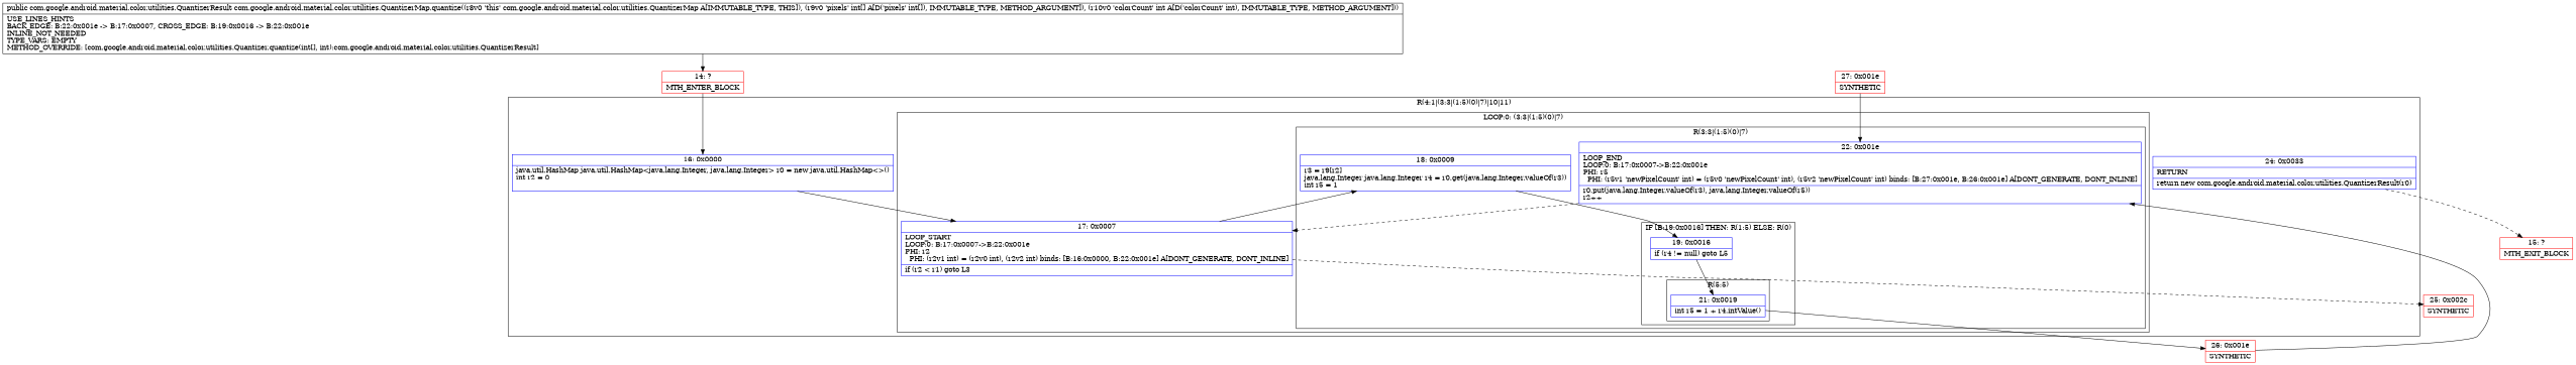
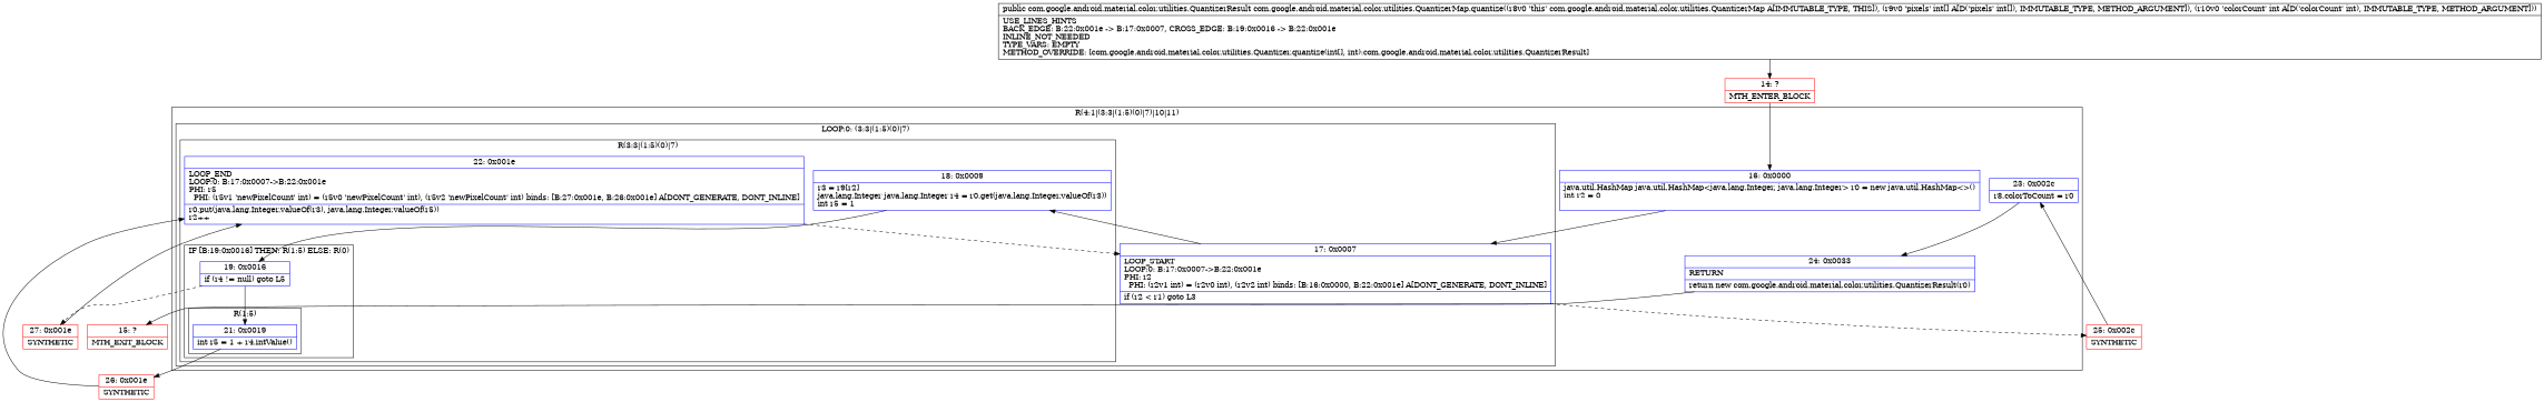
  digraph {
    node [color=blue shape=record]
    n1 [label="{21\:\ 0x0019|int r5 = 1 + r4.intValue()\l}"]
    n2 [label="{19\:\ 0x0016|if (r4 != null) goto L5\l}"]
    n3 [label="{18\:\ 0x0009|r3 = r9[r2]\ljava.lang.Integer java.lang.Integer r4 = r0.get(java.lang.Integer.valueOf(r3))\lint r5 = 1\l}"]
    n4 [label="{22\:\ 0x001e|LOOP_END\lLOOP:0: B:17:0x0007\-\>B:22:0x001e\lPHI: r5 \l  PHI: (r5v1 'newPixelCount' int) = (r5v0 'newPixelCount' int), (r5v2 'newPixelCount' int) binds: [B:27:0x001e, B:26:0x001e] A[DONT_GENERATE, DONT_INLINE]\l|r0.put(java.lang.Integer.valueOf(r3), java.lang.Integer.valueOf(r5))\lr2++\l}"]
    n5 [label="{17\:\ 0x0007|LOOP_START\lLOOP:0: B:17:0x0007\-\>B:22:0x001e\lPHI: r2 \l  PHI: (r2v1 int) = (r2v0 int), (r2v2 int) binds: [B:16:0x0000, B:22:0x001e] A[DONT_GENERATE, DONT_INLINE]\l|if (r2 \< r1) goto L3\l}"]
    n6 [label="{16\:\ 0x0000|java.util.HashMap java.util.HashMap\<java.lang.Integer, java.lang.Integer\> r0 = new java.util.HashMap\<\>()\lint r2 = 0\l\l}"]
+   n7 [label="{23\:\ 0x002c|r8.colorToCount = r0\l}"]
    n8 [label="{24\:\ 0x0033|RETURN\l|return new com.google.android.material.color.utilities.QuantizerResult(r0)\l}"]
    n9 [color=red label="{26\:\ 0x001e|SYNTHETIC\l}"]
    n10 [color=red label="{27\:\ 0x001e|SYNTHETIC\l}"]
    n11 [color=red label="{25\:\ 0x002c|SYNTHETIC\l}"]
    n12 [color=red label="{15\:\ ?|MTH_EXIT_BLOCK\l}"]
    n13 [color=red label="{14\:\ ?|MTH_ENTER_BLOCK\l}"]
    n14 [label="{public com.google.android.material.color.utilities.QuantizerResult com.google.android.material.color.utilities.QuantizerMap.quantize((r8v0 'this' com.google.android.material.color.utilities.QuantizerMap A[IMMUTABLE_TYPE, THIS]), (r9v0 'pixels' int[] A[D('pixels' int[]), IMMUTABLE_TYPE, METHOD_ARGUMENT]), (r10v0 'colorCount' int A[D('colorCount' int), IMMUTABLE_TYPE, METHOD_ARGUMENT]))  | USE_LINES_HINTS\lBACK_EDGE: B:22:0x001e \-\> B:17:0x0007, CROSS_EDGE: B:19:0x0016 \-\> B:22:0x001e\lINLINE_NOT_NEEDED\lTYPE_VARS: EMPTY\lMETHOD_OVERRIDE: [com.google.android.material.color.utilities.Quantizer.quantize(int[], int):com.google.android.material.color.utilities.QuantizerResult]\l}" color=""]
    subgraph cluster_1 {
      label="R(4:1|(3:3|(1:5)(0)|7)|10|11)"
      n6
+     n7
      n8
      subgraph cluster_2 {
        label="LOOP:0: (3:3|(1:5)(0)|7)"
        n5
        subgraph cluster_3 {
          label="R(3:3|(1:5)(0)|7)"
          n3
          n4
          subgraph cluster_4 {
            label="IF [B:19:0x0016] THEN: R(1:5) ELSE: R(0)"
            n2
            subgraph cluster_5 {
-             label="R(5:5)"
+             label="R(1:5)"
              n1
            }
            subgraph cluster_6 {
              label="R(0)"
            }
          }
        }
      }
    }
    n1 -> n9
    n2 -> n1
+   n2 -> n10 [style=dashed]
    n3 -> n2
    n4 -> n5 [style=dashed]
    n5 -> n3
    n5 -> n11 [style=dashed]
    n6 -> n5
-   n8 -> n12 [style=dashed]
+   n7 -> n8
+   n8 -> n12
    n9 -> n4
    n10 -> n4
+   n11 -> n7
    n13 -> n6
    n14 -> n13
  }
